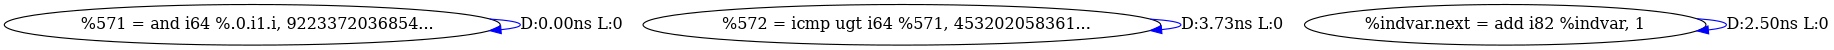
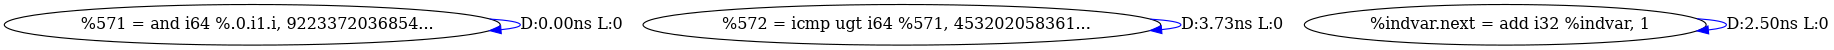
  digraph {
    edge [color=blue]
    n1 [label="  %571 = and i64 %.0.i1.i, 9223372036854..."]
    n2 [label="  %572 = icmp ugt i64 %571, 453202058361..."]
-   n3 [label="%indvar.next = add i82 %indvar, 1"]
+   n3 [label="  %indvar.next = add i32 %indvar, 1"]
    n1 -> n1 [label="D:0.00ns L:0"]
    n2 -> n2 [label="D:3.73ns L:0"]
    n3 -> n3 [label="D:2.50ns L:0"]
  }
